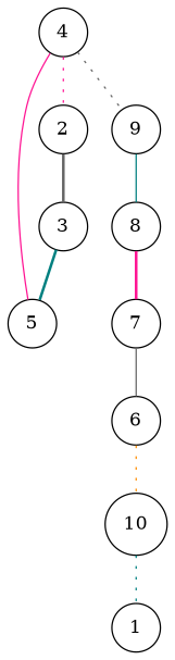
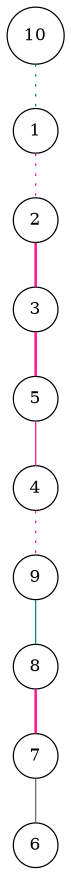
  graph {
    node [fillcolor=white shape=circle]
    edge [color=deeppink style=dotted]
    1
    2
    3
    5
    4
    9
    8
    6
    10
    7
-   4 -- 2
-   2 -- 3 [color=gray40 style=bold]
-   3 -- 5 [color=teal style=bold]
+   1 -- 2
+   2 -- 3 [style=bold]
+   3 -- 5 [style=bold]
    5 -- 4 [style=solid]
-   4 -- 9 [color=gray40]
+   4 -- 9
    9 -- 8 [color=teal style=solid]
    8 -- 7 [style=bold]
-   6 -- 10 [color=darkorange]
    10 -- 1 [color=teal]
    7 -- 6 [color=gray40 style=solid]
  }
